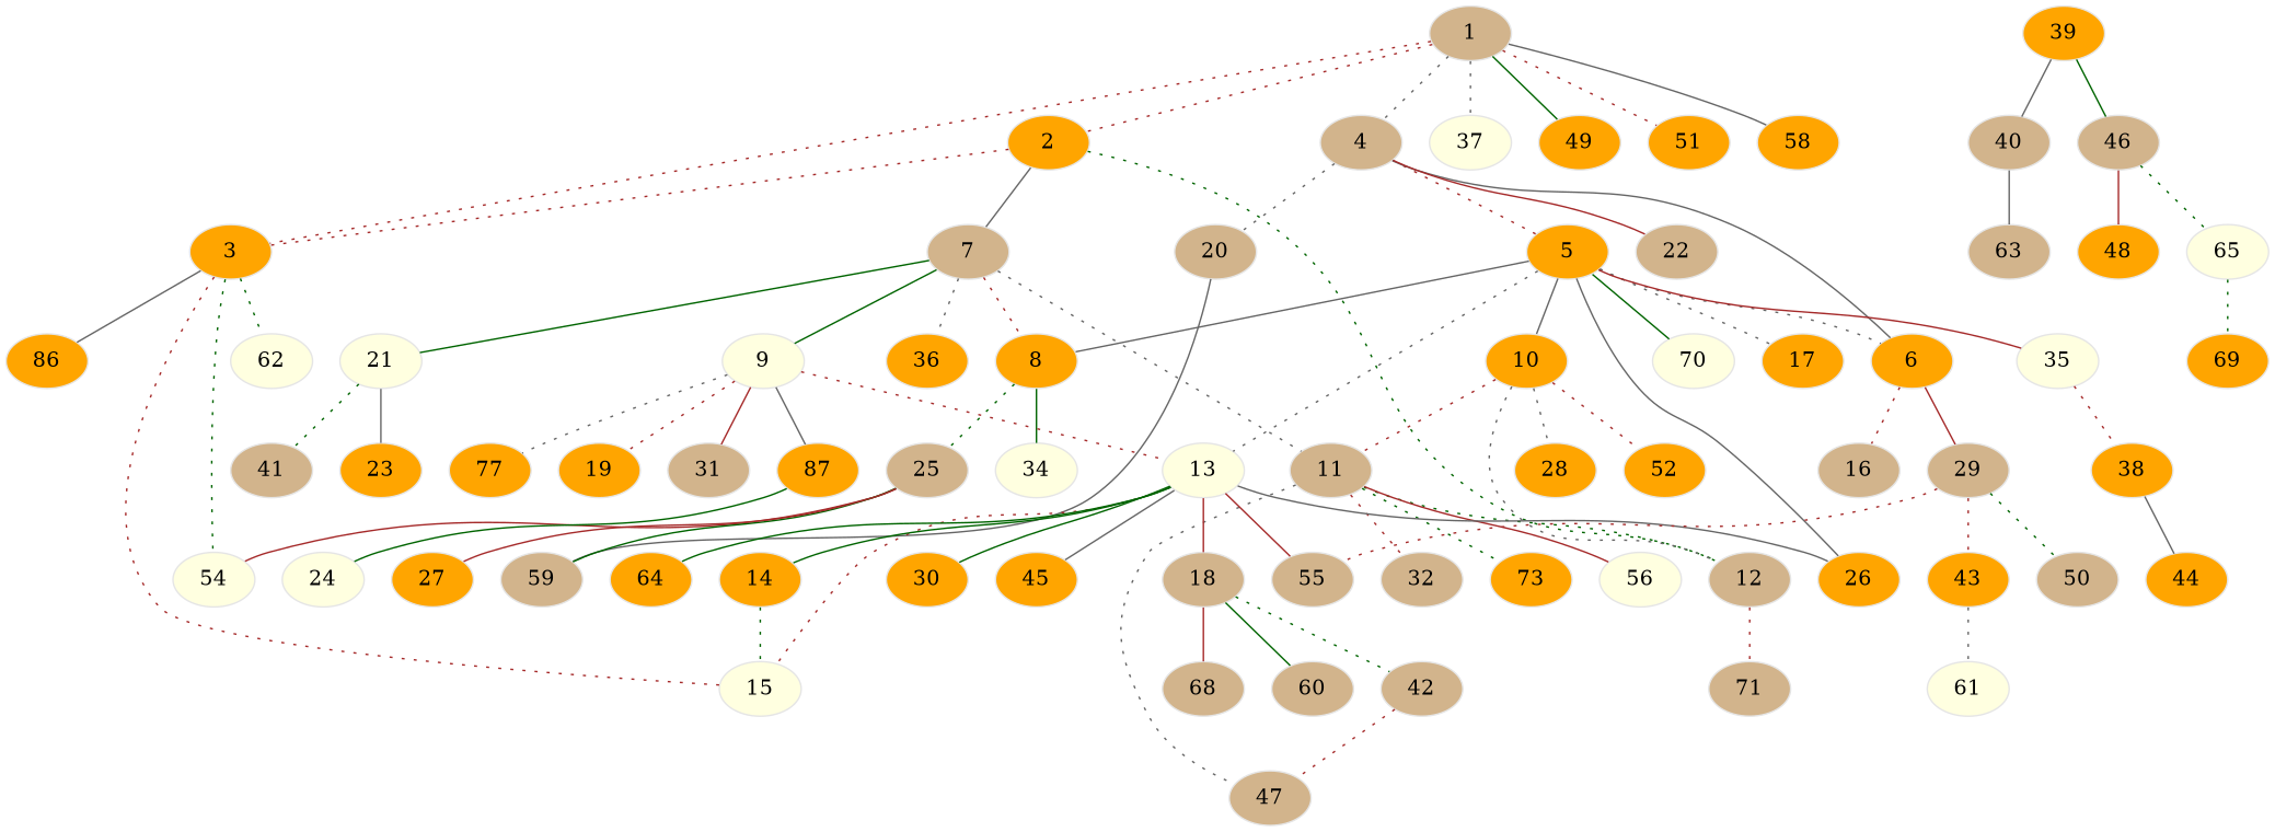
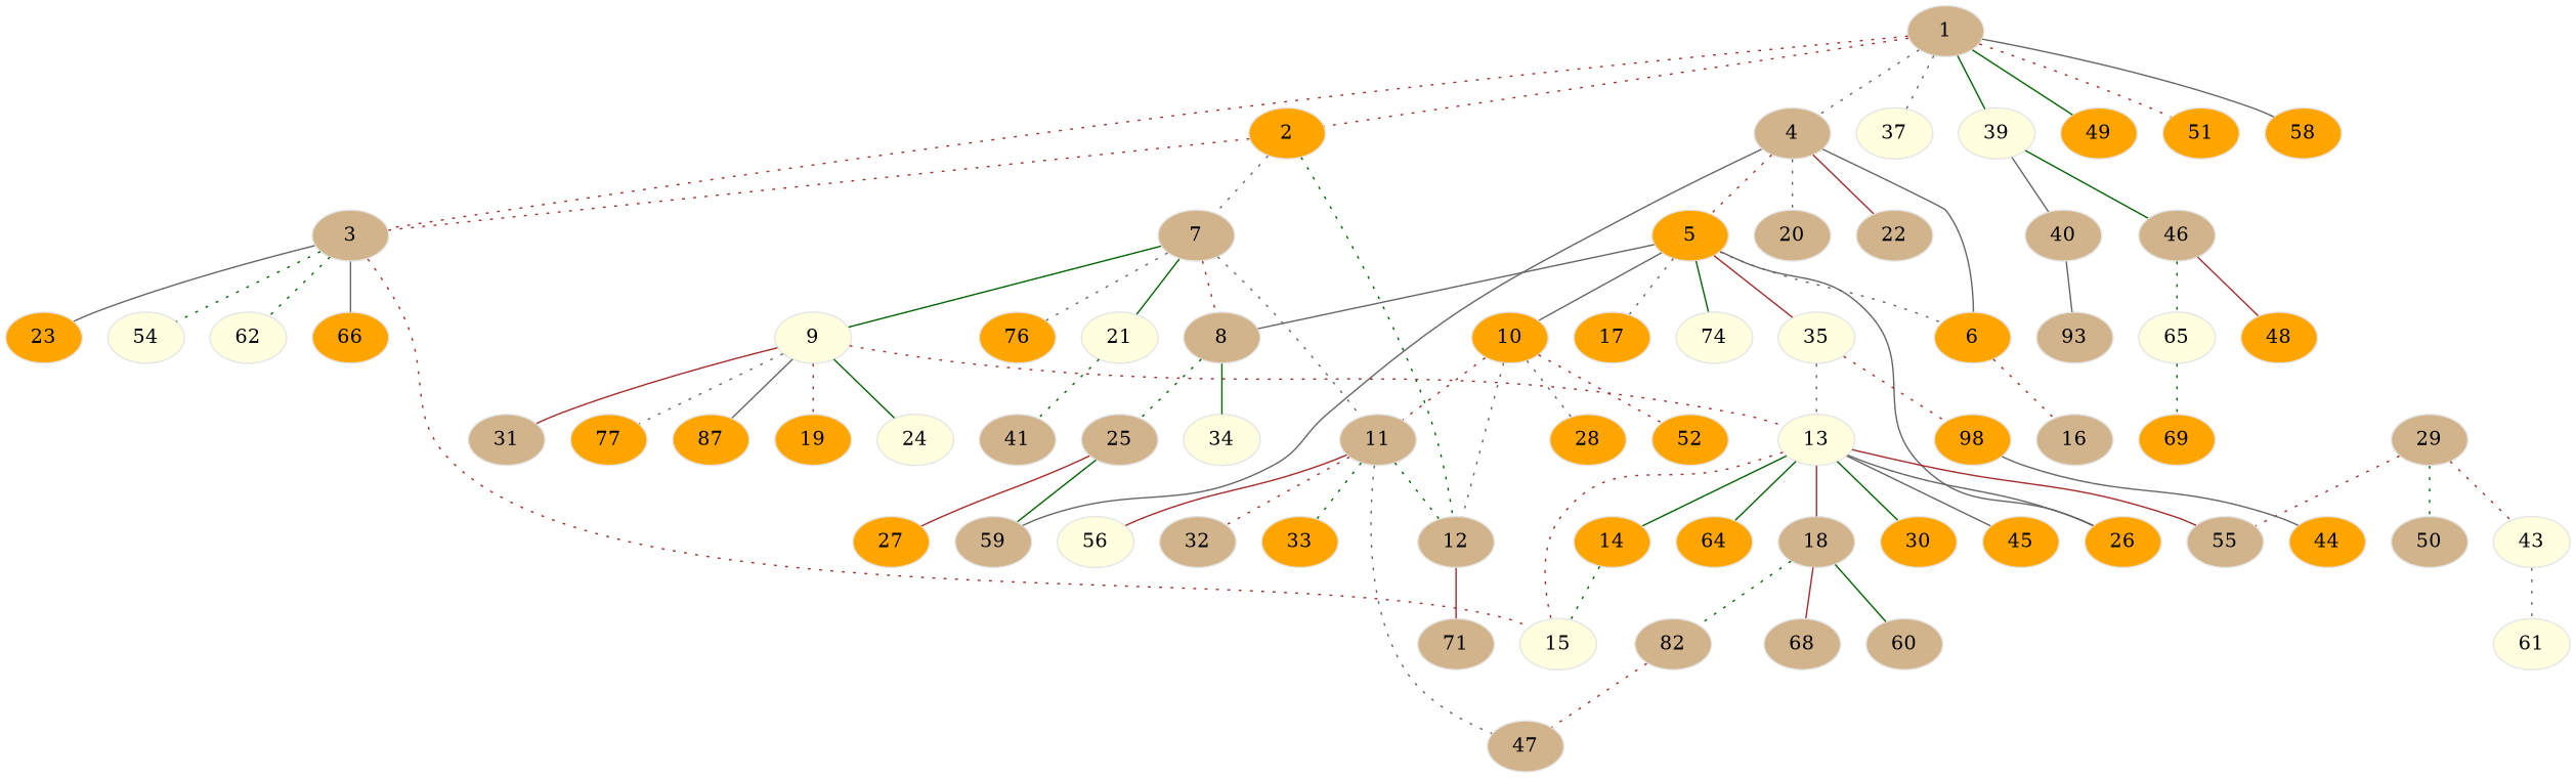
  graph {
    node [color=gray90 fillcolor=orange style=filled]
    edge [color=brown style=dotted]
    1 [fillcolor=tan]
    2
-   3
+   3 [fillcolor=tan]
    4 [fillcolor=tan]
    37 [fillcolor=lightyellow]
-   39
+   39 [fillcolor=lightyellow]
    49
    51
    58
    7 [fillcolor=tan]
    12 [fillcolor=tan]
    15 [fillcolor=lightyellow]
    23
    54 [fillcolor=lightyellow]
    62 [fillcolor=lightyellow]
-   66 [label=86]
+   66
    5
    6
    20 [fillcolor=tan]
    22 [fillcolor=tan]
    59 [fillcolor=tan]
    40 [fillcolor=tan]
    46 [fillcolor=tan]
-   8
+   8 [fillcolor=tan]
    9 [fillcolor=lightyellow]
    11 [fillcolor=tan]
    21 [fillcolor=lightyellow]
-   36
+   36 [label=76]
    71 [fillcolor=tan]
    10
    13 [fillcolor=lightyellow]
    17
    26
    35 [fillcolor=lightyellow]
-   70 [fillcolor=lightyellow]
+   70 [fillcolor=lightyellow label=74]
    16 [fillcolor=tan]
    29 [fillcolor=tan]
    25 [fillcolor=tan]
    34 [fillcolor=lightyellow]
    28
    52
    14
    18 [fillcolor=tan]
    30
    45
    55 [fillcolor=tan]
    64
-   38
-   43
+   38 [label=98]
+   43 [fillcolor=lightyellow]
    50 [fillcolor=tan]
    19
    24 [fillcolor=lightyellow]
    31 [fillcolor=tan]
    n54 [label=77]
    n55 [label=87]
    32 [fillcolor=tan]
-   33 [label=73]
+   33
    47 [fillcolor=tan]
    56 [fillcolor=lightyellow]
    41 [fillcolor=tan]
    27
-   42 [fillcolor=tan]
+   42 [fillcolor=tan label=82]
    60 [fillcolor=tan]
    68 [fillcolor=tan]
    61 [fillcolor=lightyellow]
    44
-   63 [fillcolor=tan]
+   63 [fillcolor=tan label=93]
    48
    65 [fillcolor=lightyellow]
    69
    1 -- 2
    1 -- 3
    1 -- 4 [color=gray40]
    1 -- 37 [color=gray40]
+   1 -- 39 [color=darkgreen style=solid]
    1 -- 49 [color=darkgreen style=solid]
    1 -- 51
    1 -- 58 [color=gray40 style=solid]
    2 -- 3
-   2 -- 7 [color=gray40 style=solid]
+   2 -- 7 [color=gray40]
    2 -- 12 [color=darkgreen]
    3 -- 15
-   21 -- 23 [color=gray40 style=solid]
+   3 -- 23 [color=gray40 style=solid]
    3 -- 54 [color=darkgreen]
    3 -- 62 [color=darkgreen]
    3 -- 66 [color=gray40 style=solid]
    4 -- 5
    4 -- 6 [color=gray40 style=solid]
    4 -- 20 [color=gray40]
    4 -- 22 [style=solid]
-   20 -- 59 [color=gray40 style=solid]
+   4 -- 59 [color=gray40 style=solid]
    39 -- 40 [color=gray40 style=solid]
    39 -- 46 [color=darkgreen style=solid]
    7 -- 8
    7 -- 9 [color=darkgreen style=solid]
    7 -- 11 [color=gray40]
    7 -- 21 [color=darkgreen style=solid]
    7 -- 36 [color=gray40]
-   12 -- 71
+   12 -- 71 [style=solid]
    5 -- 6 [color=gray40]
    5 -- 8 [color=gray40 style=solid]
    5 -- 10 [color=gray40 style=solid]
-   5 -- 13 [color=gray40]
+   35 -- 13 [color=gray40]
    5 -- 17 [color=gray40]
    5 -- 26 [color=gray40 style=solid]
    5 -- 35 [style=solid]
    5 -- 70 [color=darkgreen style=solid]
    6 -- 16
-   6 -- 29 [style=solid]
    40 -- 63 [color=gray40 style=solid]
    46 -- 48 [style=solid]
    46 -- 65 [color=darkgreen]
    8 -- 25 [color=darkgreen]
    8 -- 34 [color=darkgreen style=solid]
    9 -- 13
    9 -- 19
-   n55 -- 24 [color=darkgreen style=solid]
+   9 -- 24 [color=darkgreen style=solid]
    9 -- 31 [style=solid]
    9 -- n54 [color=gray40]
    9 -- n55 [color=gray40 style=solid]
    11 -- 12 [color=darkgreen]
    11 -- 32
    11 -- 33 [color=darkgreen]
    11 -- 47 [color=gray40]
    11 -- 56 [style=solid]
    21 -- 41 [color=darkgreen]
    10 -- 12 [color=gray40]
    10 -- 11
    10 -- 28 [color=gray40]
    10 -- 52
    13 -- 15
    13 -- 26 [color=gray40 style=solid]
    13 -- 14 [color=darkgreen style=solid]
    13 -- 18 [style=solid]
    13 -- 30 [color=darkgreen style=solid]
    13 -- 45 [color=gray40 style=solid]
    13 -- 55 [style=solid]
    13 -- 64 [color=darkgreen style=solid]
    35 -- 38
    29 -- 55
    29 -- 43
    29 -- 50 [color=darkgreen]
-   25 -- 54 [style=solid]
    25 -- 59 [color=darkgreen style=solid]
    25 -- 27 [style=solid]
    14 -- 15 [color=darkgreen]
    18 -- 42 [color=darkgreen]
    18 -- 60 [color=darkgreen style=solid]
    18 -- 68 [style=solid]
    38 -- 44 [color=gray40 style=solid]
    43 -- 61 [color=gray40]
    42 -- 47
    65 -- 69 [color=darkgreen]
  }
